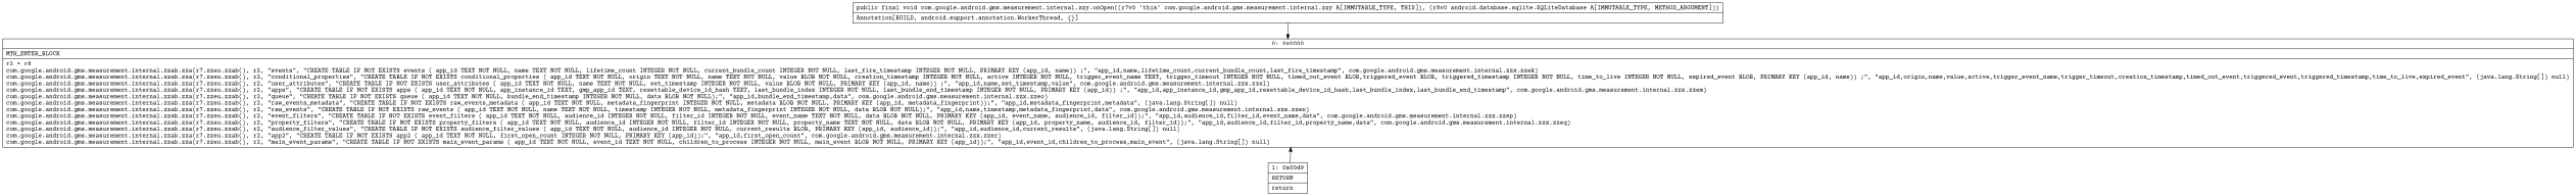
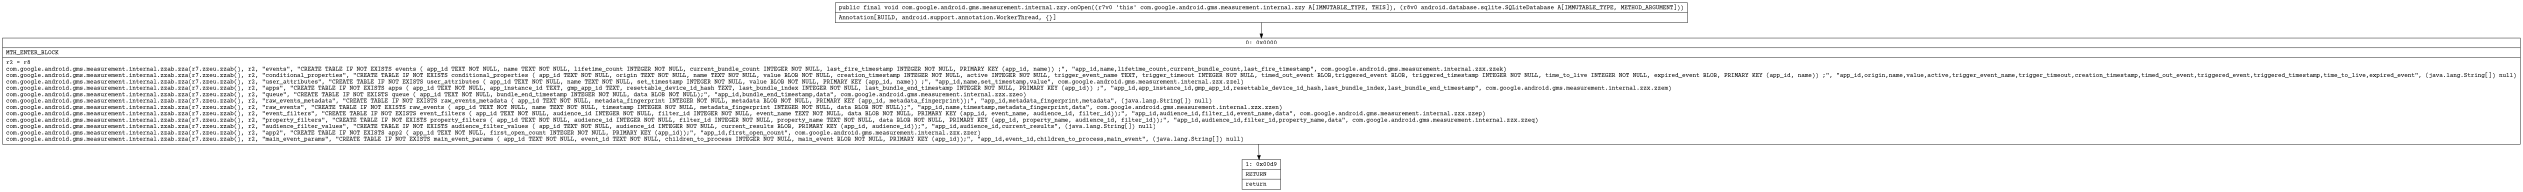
  digraph {
    fontname="Courier Prime"
    node [shape=record fontname="Courier Prime"]
    edge [fontname="Courier Prime"]
    n1 [label="{0\:\ 0x0000|MTH_ENTER_BLOCK\l|r2 = r8\lcom.google.android.gms.measurement.internal.zzab.zza(r7.zzeu.zzab(), r2, \"events\", \"CREATE TABLE IF NOT EXISTS events ( app_id TEXT NOT NULL, name TEXT NOT NULL, lifetime_count INTEGER NOT NULL, current_bundle_count INTEGER NOT NULL, last_fire_timestamp INTEGER NOT NULL, PRIMARY KEY (app_id, name)) ;\", \"app_id,name,lifetime_count,current_bundle_count,last_fire_timestamp\", com.google.android.gms.measurement.internal.zzx.zzek)\lcom.google.android.gms.measurement.internal.zzab.zza(r7.zzeu.zzab(), r2, \"conditional_properties\", \"CREATE TABLE IF NOT EXISTS conditional_properties ( app_id TEXT NOT NULL, origin TEXT NOT NULL, name TEXT NOT NULL, value BLOB NOT NULL, creation_timestamp INTEGER NOT NULL, active INTEGER NOT NULL, trigger_event_name TEXT, trigger_timeout INTEGER NOT NULL, timed_out_event BLOB,triggered_event BLOB, triggered_timestamp INTEGER NOT NULL, time_to_live INTEGER NOT NULL, expired_event BLOB, PRIMARY KEY (app_id, name)) ;\", \"app_id,origin,name,value,active,trigger_event_name,trigger_timeout,creation_timestamp,timed_out_event,triggered_event,triggered_timestamp,time_to_live,expired_event\", (java.lang.String[]) null)\lcom.google.android.gms.measurement.internal.zzab.zza(r7.zzeu.zzab(), r2, \"user_attributes\", \"CREATE TABLE IF NOT EXISTS user_attributes ( app_id TEXT NOT NULL, name TEXT NOT NULL, set_timestamp INTEGER NOT NULL, value BLOB NOT NULL, PRIMARY KEY (app_id, name)) ;\", \"app_id,name,set_timestamp,value\", com.google.android.gms.measurement.internal.zzx.zzel)\lcom.google.android.gms.measurement.internal.zzab.zza(r7.zzeu.zzab(), r2, \"apps\", \"CREATE TABLE IF NOT EXISTS apps ( app_id TEXT NOT NULL, app_instance_id TEXT, gmp_app_id TEXT, resettable_device_id_hash TEXT, last_bundle_index INTEGER NOT NULL, last_bundle_end_timestamp INTEGER NOT NULL, PRIMARY KEY (app_id)) ;\", \"app_id,app_instance_id,gmp_app_id,resettable_device_id_hash,last_bundle_index,last_bundle_end_timestamp\", com.google.android.gms.measurement.internal.zzx.zzem)\lcom.google.android.gms.measurement.internal.zzab.zza(r7.zzeu.zzab(), r2, \"queue\", \"CREATE TABLE IF NOT EXISTS queue ( app_id TEXT NOT NULL, bundle_end_timestamp INTEGER NOT NULL, data BLOB NOT NULL);\", \"app_id,bundle_end_timestamp,data\", com.google.android.gms.measurement.internal.zzx.zzeo)\lcom.google.android.gms.measurement.internal.zzab.zza(r7.zzeu.zzab(), r2, \"raw_events_metadata\", \"CREATE TABLE IF NOT EXISTS raw_events_metadata ( app_id TEXT NOT NULL, metadata_fingerprint INTEGER NOT NULL, metadata BLOB NOT NULL, PRIMARY KEY (app_id, metadata_fingerprint));\", \"app_id,metadata_fingerprint,metadata\", (java.lang.String[]) null)\lcom.google.android.gms.measurement.internal.zzab.zza(r7.zzeu.zzab(), r2, \"raw_events\", \"CREATE TABLE IF NOT EXISTS raw_events ( app_id TEXT NOT NULL, name TEXT NOT NULL, timestamp INTEGER NOT NULL, metadata_fingerprint INTEGER NOT NULL, data BLOB NOT NULL);\", \"app_id,name,timestamp,metadata_fingerprint,data\", com.google.android.gms.measurement.internal.zzx.zzen)\lcom.google.android.gms.measurement.internal.zzab.zza(r7.zzeu.zzab(), r2, \"event_filters\", \"CREATE TABLE IF NOT EXISTS event_filters ( app_id TEXT NOT NULL, audience_id INTEGER NOT NULL, filter_id INTEGER NOT NULL, event_name TEXT NOT NULL, data BLOB NOT NULL, PRIMARY KEY (app_id, event_name, audience_id, filter_id));\", \"app_id,audience_id,filter_id,event_name,data\", com.google.android.gms.measurement.internal.zzx.zzep)\lcom.google.android.gms.measurement.internal.zzab.zza(r7.zzeu.zzab(), r2, \"property_filters\", \"CREATE TABLE IF NOT EXISTS property_filters ( app_id TEXT NOT NULL, audience_id INTEGER NOT NULL, filter_id INTEGER NOT NULL, property_name TEXT NOT NULL, data BLOB NOT NULL, PRIMARY KEY (app_id, property_name, audience_id, filter_id));\", \"app_id,audience_id,filter_id,property_name,data\", com.google.android.gms.measurement.internal.zzx.zzeq)\lcom.google.android.gms.measurement.internal.zzab.zza(r7.zzeu.zzab(), r2, \"audience_filter_values\", \"CREATE TABLE IF NOT EXISTS audience_filter_values ( app_id TEXT NOT NULL, audience_id INTEGER NOT NULL, current_results BLOB, PRIMARY KEY (app_id, audience_id));\", \"app_id,audience_id,current_results\", (java.lang.String[]) null)\lcom.google.android.gms.measurement.internal.zzab.zza(r7.zzeu.zzab(), r2, \"app2\", \"CREATE TABLE IF NOT EXISTS app2 ( app_id TEXT NOT NULL, first_open_count INTEGER NOT NULL, PRIMARY KEY (app_id));\", \"app_id,first_open_count\", com.google.android.gms.measurement.internal.zzx.zzer)\lcom.google.android.gms.measurement.internal.zzab.zza(r7.zzeu.zzab(), r2, \"main_event_params\", \"CREATE TABLE IF NOT EXISTS main_event_params ( app_id TEXT NOT NULL, event_id TEXT NOT NULL, children_to_process INTEGER NOT NULL, main_event BLOB NOT NULL, PRIMARY KEY (app_id));\", \"app_id,event_id,children_to_process,main_event\", (java.lang.String[]) null)\l}"]
    n2 [label="{1\:\ 0x00d9|RETURN\l|return\l}"]
    n3 [label="{public final void com.google.android.gms.measurement.internal.zzy.onOpen((r7v0 'this' com.google.android.gms.measurement.internal.zzy A[IMMUTABLE_TYPE, THIS]), (r8v0 android.database.sqlite.SQLiteDatabase A[IMMUTABLE_TYPE, METHOD_ARGUMENT]))  | Annotation[BUILD, android.support.annotation.WorkerThread, \{\}]\l}"]
-   n2 -> n1
+   n1 -> n2
    n3 -> n1
  }
